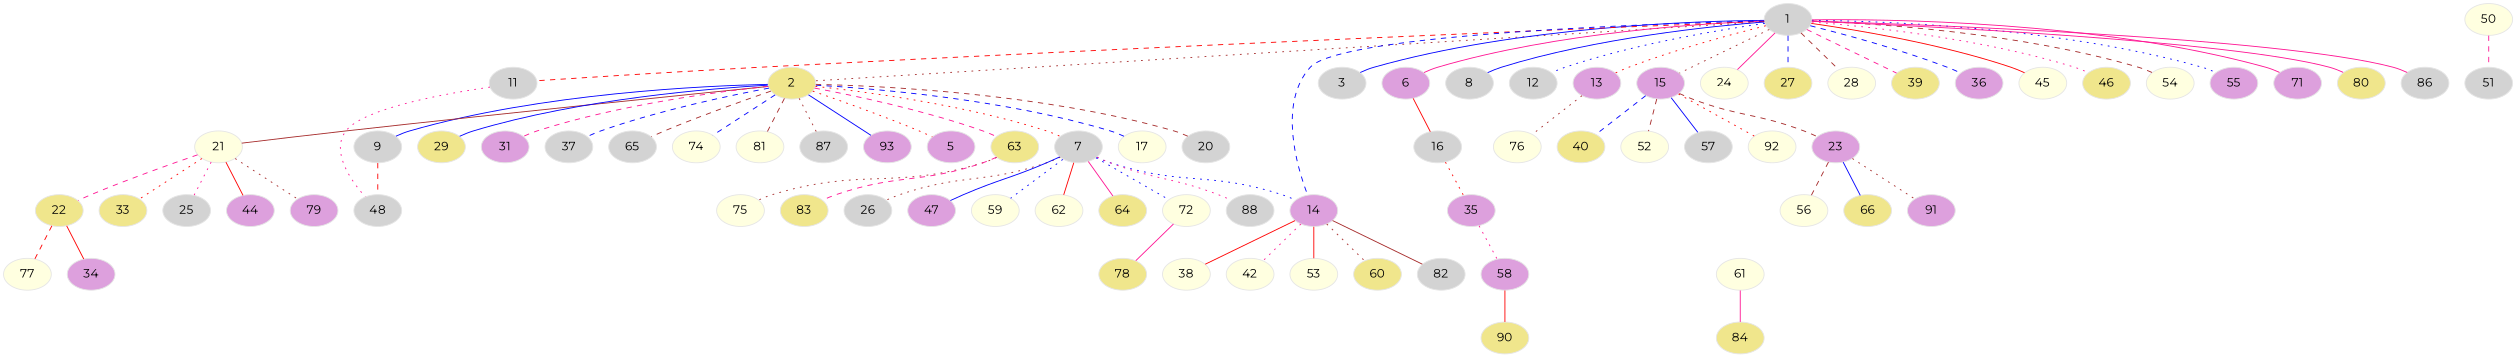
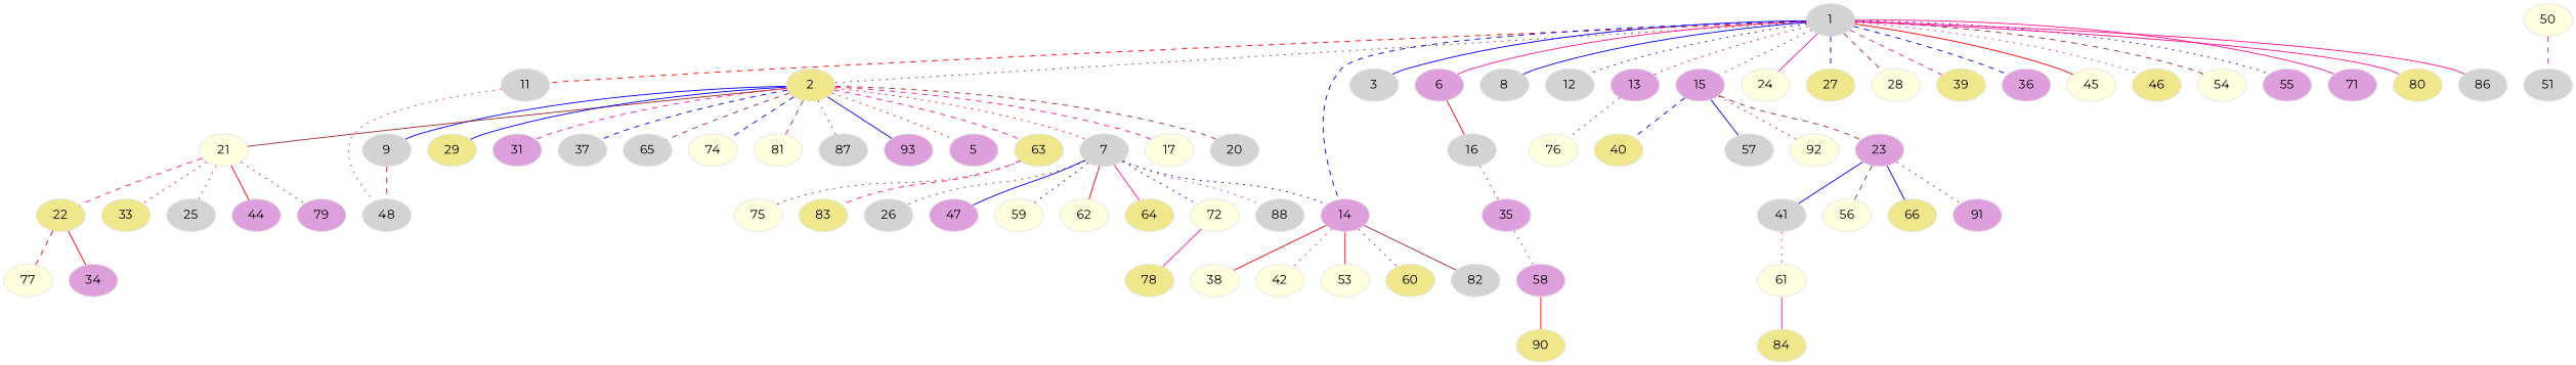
  graph {
    fontname=Montserrat
    node [color=gray90 fillcolor=lightyellow fontname=Montserrat style=filled]
    edge [color=deeppink fontname=Montserrat style=dotted]
    1 [fillcolor=lightgrey super="+10"]
    2 [fillcolor=khaki super="+4"]
    3 [fillcolor=lightgrey]
    6 [fillcolor=plum super="+94"]
    8 [fillcolor=lightgrey]
    11 [fillcolor=lightgrey]
    12 [fillcolor=lightgrey]
    13 [fillcolor=plum]
    14 [fillcolor=plum super="+19"]
    15 [fillcolor=plum super="+18"]
    24
    27 [fillcolor=khaki]
    28
    n14 [fillcolor=khaki label=39]
    36 [fillcolor=plum]
    45
    46 [fillcolor=khaki super="+89"]
    54
    55 [fillcolor=plum]
    71 [fillcolor=plum]
    80 [fillcolor=khaki]
    86 [fillcolor=lightgrey]
    5 [fillcolor=plum]
    7 [fillcolor=lightgrey super="+30"]
    9 [fillcolor=lightgrey]
    17
    20 [fillcolor=lightgrey]
    21 [super="+49"]
    29 [fillcolor=khaki]
    31 [fillcolor=plum]
    37 [fillcolor=lightgrey]
    63 [fillcolor=khaki super="+85"]
    65 [fillcolor=lightgrey]
    74
    81
    87 [fillcolor=lightgrey]
    93 [fillcolor=plum]
    16 [fillcolor=lightgrey super="+43"]
    48 [fillcolor=lightgrey super="+73"]
    76
    38 [super="+69"]
    42
    53
    60 [fillcolor=khaki]
    82 [fillcolor=lightgrey]
    23 [fillcolor=plum super="+39"]
    40 [fillcolor=khaki]
-   52
    57 [fillcolor=lightgrey]
    92
    26 [fillcolor=lightgrey]
    47 [fillcolor=plum]
    59
    62
    64 [fillcolor=khaki]
    72
    88 [fillcolor=lightgrey]
    22 [fillcolor=khaki super="+96"]
    25 [fillcolor=lightgrey]
    33 [fillcolor=khaki]
    44 [fillcolor=plum]
    79 [fillcolor=plum]
    75
    83 [fillcolor=khaki]
    35 [fillcolor=plum]
    78 [fillcolor=khaki]
    50 [super="+67"]
    51 [fillcolor=lightgrey]
+   41 [fillcolor=lightgrey super="+95"]
    56
    66 [fillcolor=khaki]
    91 [fillcolor=plum]
    58 [fillcolor=plum super="+68"]
    34 [fillcolor=plum]
    77
    61 [super="+70"]
    90 [fillcolor=khaki]
    84 [fillcolor=khaki]
    1 -- 2 [color=brown]
    1 -- 3 [color=blue style=solid]
    1 -- 6 [style=solid]
    1 -- 8 [color=blue style=solid]
    1 -- 11 [color=red style=dashed]
    1 -- 12 [color=blue]
    1 -- 13 [color=red]
    1 -- 14 [color=blue style=dashed]
    1 -- 15 [color=brown]
    1 -- 24 [style=solid]
    1 -- 27 [color=blue style=dashed]
    1 -- 28 [color=brown style=dashed]
    1 -- n14 [style=dashed]
    1 -- 36 [color=blue style=dashed]
    1 -- 45 [color=red style=solid]
    1 -- 46
    1 -- 54 [color=brown style=dashed]
    1 -- 55 [color=blue]
    1 -- 71 [style=solid]
    1 -- 80 [style=solid]
    1 -- 86 [style=solid]
    2 -- 5 [color=red]
    2 -- 7 [color=red]
    2 -- 9 [color=blue style=solid]
-   2 -- 17 [color=blue style=dashed]
+   2 -- 17 [style=dashed]
    2 -- 20 [color=brown style=dashed]
    2 -- 21 [color=brown style=solid]
    2 -- 29 [color=blue style=solid]
    2 -- 31 [style=dashed]
    2 -- 37 [color=blue style=dashed]
    2 -- 63 [style=dashed]
    2 -- 65 [color=brown style=dashed]
    2 -- 74 [color=blue style=dashed]
    2 -- 81 [color=brown style=dashed]
    2 -- 87 [color=brown]
    2 -- 93 [color=blue style=solid]
    6 -- 16 [color=red style=solid]
    11 -- 48
    13 -- 76 [color=brown]
    14 -- 38 [color=red style=solid]
    14 -- 42
    14 -- 53 [color=red style=solid]
    14 -- 60 [color=brown]
    14 -- 82 [color=brown style=solid]
    15 -- 23 [color=brown style=dashed]
    15 -- 40 [color=blue style=dashed]
-   15 -- 52 [color=brown style=dashed]
    15 -- 57 [color=blue style=solid]
    15 -- 92 [color=red]
    7 -- 14 [color=blue]
    7 -- 26 [color=brown]
    7 -- 47 [color=blue style=solid]
    7 -- 59 [color=blue]
    7 -- 62 [color=red style=solid]
    7 -- 64 [style=solid]
    7 -- 72 [color=blue]
    7 -- 88
    9 -- 48 [color=red style=dashed]
    21 -- 22 [style=dashed]
    21 -- 25
    21 -- 33 [color=red]
    21 -- 44 [color=red style=solid]
    21 -- 79 [color=brown]
    63 -- 75 [color=brown]
    63 -- 83 [style=dashed]
    16 -- 35 [color=red]
+   23 -- 41 [color=blue style=solid]
    23 -- 56 [color=brown style=dashed]
    23 -- 66 [color=blue style=solid]
    23 -- 91 [color=brown]
    72 -- 78 [style=solid]
    22 -- 34 [color=red style=solid]
    22 -- 77 [color=red style=dashed]
    35 -- 58
    50 -- 51 [style=dashed]
+   41 -- 61
    58 -- 90 [color=red style=solid]
    61 -- 84 [style=solid]
  }
